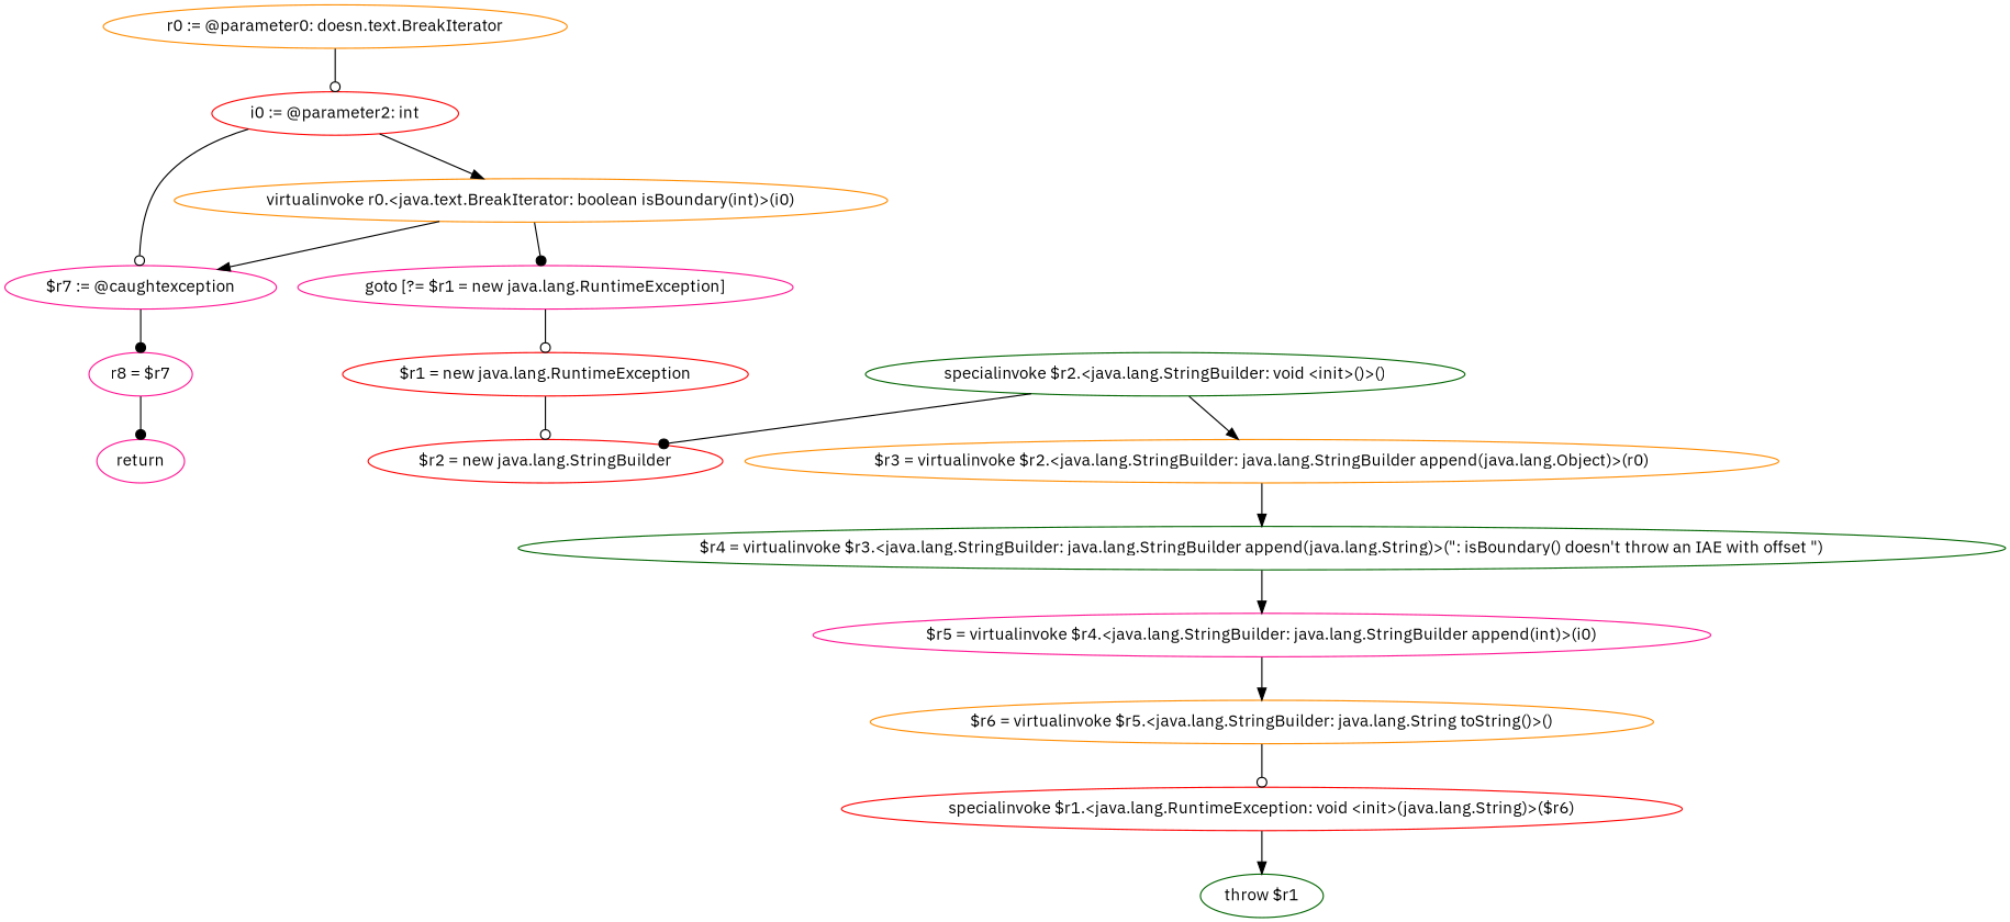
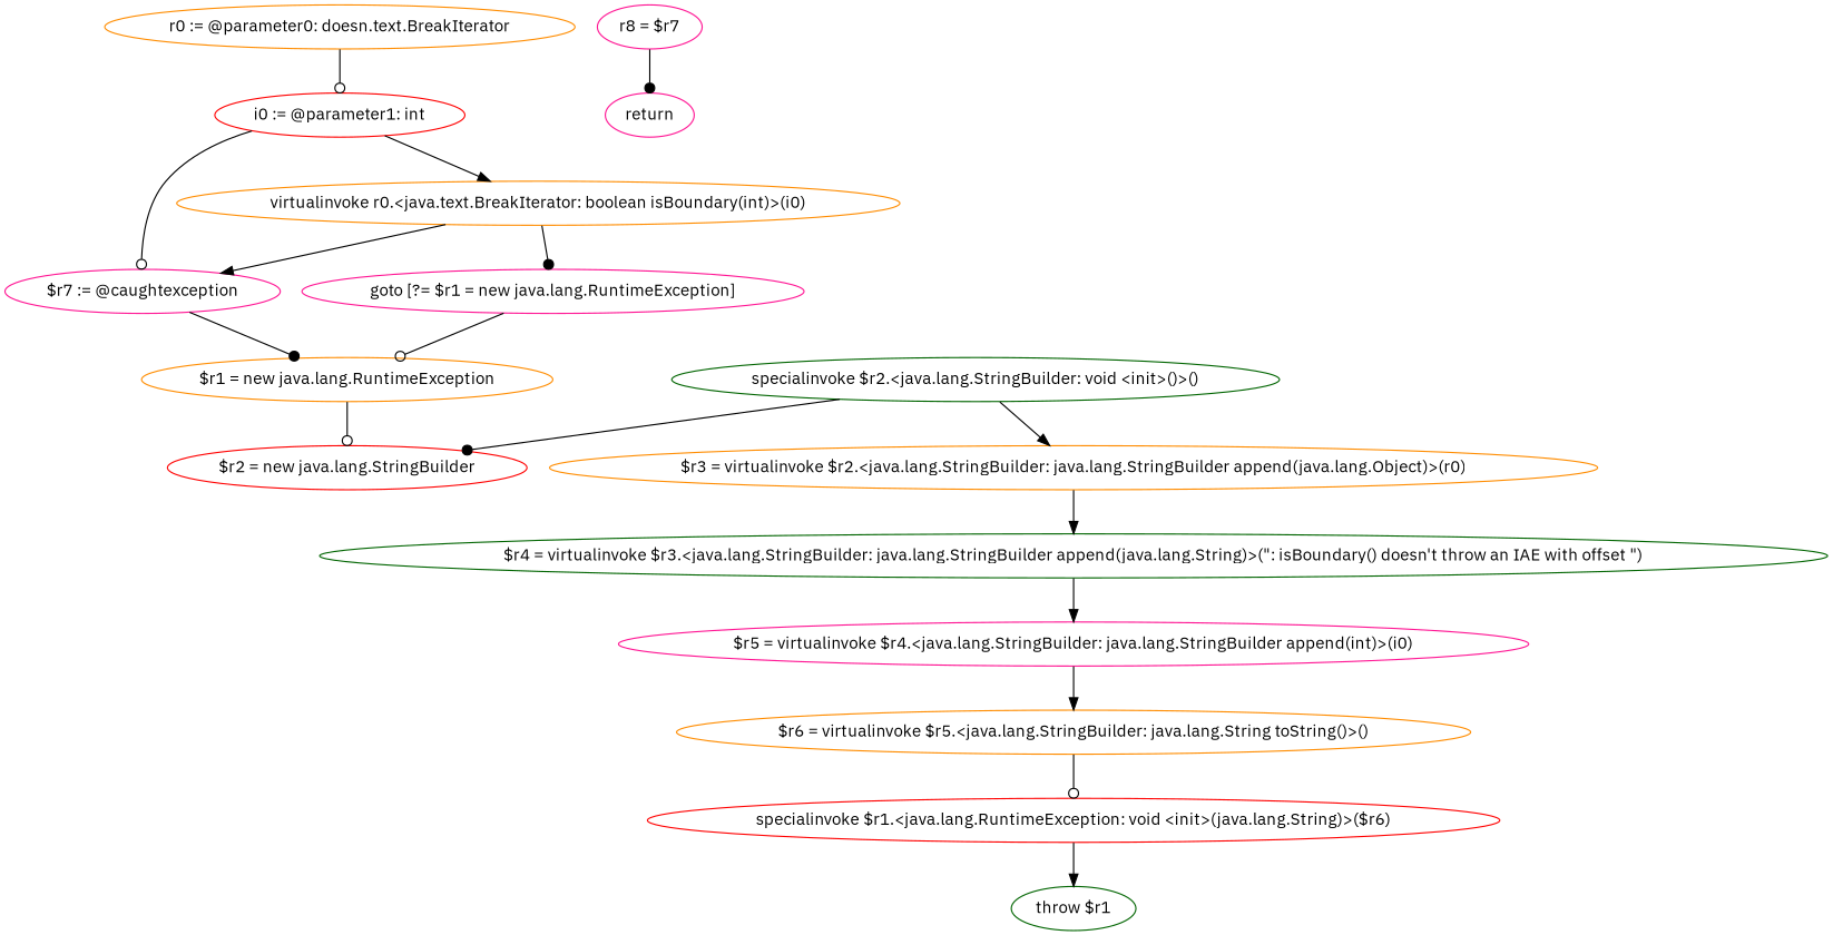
  digraph {
    fontname="IBM Plex Sans"
    node [color=darkorange fontname="IBM Plex Sans"]
    edge [arrowhead=normal fontname="IBM Plex Sans"]
    n1 [label="r0 := @parameter0: doesn.text.BreakIterator"]
-   "i0 := @parameter1: int" [color=red label="i0 := @parameter2: int"]
+   "i0 := @parameter1: int" [color=red]
    "virtualinvoke r0.<java.text.BreakIterator: boolean isBoundary(int)>(i0)"
    "$r7 := @caughtexception" [color=deeppink]
    "goto [?= $r1 = new java.lang.RuntimeException]" [color=deeppink]
    "r8 = $r7" [color=deeppink]
-   "$r1 = new java.lang.RuntimeException" [color=red]
+   "$r1 = new java.lang.RuntimeException"
    "$r2 = new java.lang.StringBuilder" [color=red]
    return [color=deeppink]
    "specialinvoke $r2.<java.lang.StringBuilder: void <init>()>()" [color=darkgreen]
    "$r3 = virtualinvoke $r2.<java.lang.StringBuilder: java.lang.StringBuilder append(java.lang.Object)>(r0)"
    "$r4 = virtualinvoke $r3.<java.lang.StringBuilder: java.lang.StringBuilder append(java.lang.String)>(\": isBoundary() doesn\'t throw an IAE with offset \")" [color=darkgreen]
    "$r5 = virtualinvoke $r4.<java.lang.StringBuilder: java.lang.StringBuilder append(int)>(i0)" [color=deeppink]
    "$r6 = virtualinvoke $r5.<java.lang.StringBuilder: java.lang.String toString()>()"
    "specialinvoke $r1.<java.lang.RuntimeException: void <init>(java.lang.String)>($r6)" [color=red]
    "throw $r1" [color=darkgreen]
    n1 -> "i0 := @parameter1: int" [arrowhead=odot]
    "i0 := @parameter1: int" -> "virtualinvoke r0.<java.text.BreakIterator: boolean isBoundary(int)>(i0)"
    "i0 := @parameter1: int" -> "$r7 := @caughtexception" [arrowhead=odot]
    "virtualinvoke r0.<java.text.BreakIterator: boolean isBoundary(int)>(i0)" -> "$r7 := @caughtexception"
    "virtualinvoke r0.<java.text.BreakIterator: boolean isBoundary(int)>(i0)" -> "goto [?= $r1 = new java.lang.RuntimeException]" [arrowhead=dot]
-   "$r7 := @caughtexception" -> "r8 = $r7" [arrowhead=dot]
+   "$r7 := @caughtexception" -> "$r1 = new java.lang.RuntimeException" [arrowhead=dot]
    "goto [?= $r1 = new java.lang.RuntimeException]" -> "$r1 = new java.lang.RuntimeException" [arrowhead=odot]
    "r8 = $r7" -> return [arrowhead=dot]
    "$r1 = new java.lang.RuntimeException" -> "$r2 = new java.lang.StringBuilder" [arrowhead=odot]
    "specialinvoke $r2.<java.lang.StringBuilder: void <init>()>()" -> "$r2 = new java.lang.StringBuilder" [arrowhead=dot]
    "specialinvoke $r2.<java.lang.StringBuilder: void <init>()>()" -> "$r3 = virtualinvoke $r2.<java.lang.StringBuilder: java.lang.StringBuilder append(java.lang.Object)>(r0)"
    "$r3 = virtualinvoke $r2.<java.lang.StringBuilder: java.lang.StringBuilder append(java.lang.Object)>(r0)" -> "$r4 = virtualinvoke $r3.<java.lang.StringBuilder: java.lang.StringBuilder append(java.lang.String)>(\": isBoundary() doesn\'t throw an IAE with offset \")"
    "$r4 = virtualinvoke $r3.<java.lang.StringBuilder: java.lang.StringBuilder append(java.lang.String)>(\": isBoundary() doesn\'t throw an IAE with offset \")" -> "$r5 = virtualinvoke $r4.<java.lang.StringBuilder: java.lang.StringBuilder append(int)>(i0)"
    "$r5 = virtualinvoke $r4.<java.lang.StringBuilder: java.lang.StringBuilder append(int)>(i0)" -> "$r6 = virtualinvoke $r5.<java.lang.StringBuilder: java.lang.String toString()>()"
    "$r6 = virtualinvoke $r5.<java.lang.StringBuilder: java.lang.String toString()>()" -> "specialinvoke $r1.<java.lang.RuntimeException: void <init>(java.lang.String)>($r6)" [arrowhead=odot]
    "specialinvoke $r1.<java.lang.RuntimeException: void <init>(java.lang.String)>($r6)" -> "throw $r1"
  }
